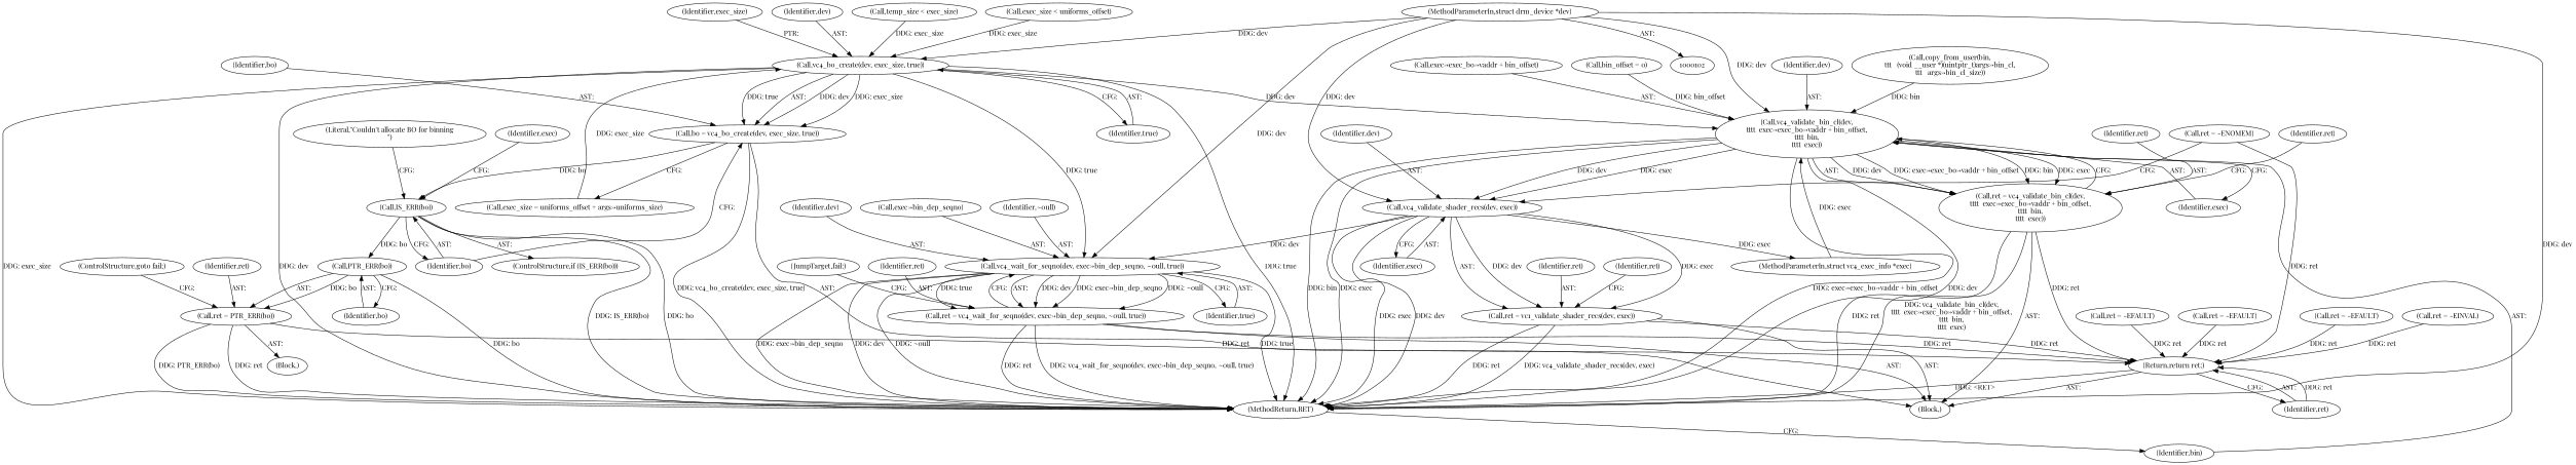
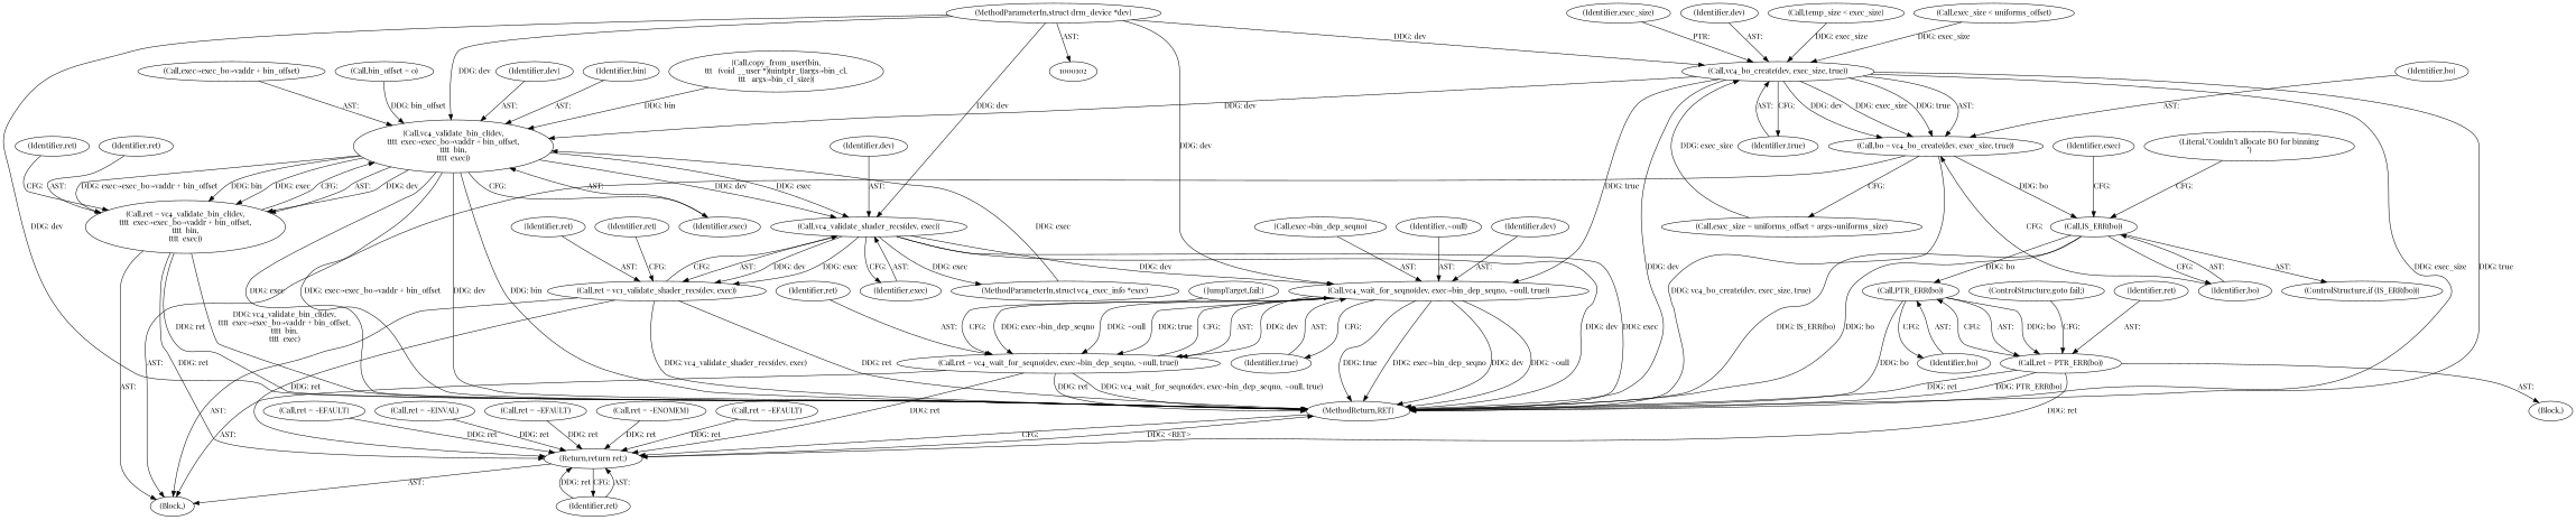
  digraph {
    fontname="Playfair Display"
    node [fontname="Playfair Display"]
    edge [fontname="Playfair Display"]
    n1 [label="(MethodParameterIn,struct drm_device *dev)"]
    n2 [label="(Call,vc4_bo_create(dev, exec_size, true))"]
    n3 [label="(Call,vc4_validate_bin_cl(dev,\n\t\t\t\t  exec->exec_bo->vaddr + bin_offset,\n\t\t\t\t  bin,\n\t\t\t\t  exec))"]
    n4 [label="(Call,vc4_validate_shader_recs(dev, exec))"]
    n5 [label="(Call,vc4_wait_for_seqno(dev, exec->bin_dep_seqno, ~0ull, true))"]
    n6 [label="(MethodReturn,RET)"]
    1000102
    n8 [label="(Call,bo = vc4_bo_create(dev, exec_size, true))"]
    n9 [label="(Identifier,true)"]
    n10 [label="(Call,ret = vc4_validate_bin_cl(dev,\n\t\t\t\t  exec->exec_bo->vaddr + bin_offset,\n\t\t\t\t  bin,\n\t\t\t\t  exec))"]
    n11 [label="(Identifier,exec)"]
    n12 [label="(Call,ret = vc1_validate_shader_recs(dev, exec))"]
    n13 [label="(Identifier,exec)"]
    n14 [label="(MethodParameterIn,struct vc4_exec_info *exec)"]
    n15 [label="(Call,ret = vc4_wait_for_seqno(dev, exec->bin_dep_seqno, ~0ull, true))"]
    n16 [label="(Identifier,true)"]
    n17 [label="(Return,return ret;)"]
    n18 [label="(Call,IS_ERR(bo))"]
    n19 [label="(Block,)"]
    n20 [label="(Call,exec_size = uniforms_offset + args->uniforms_size)"]
    n21 [label="(Call,PTR_ERR(bo))"]
    n22 [label="(Identifier,bo)"]
    n23 [label="(ControlStructure,if (IS_ERR(bo)))"]
    n24 [label="(Call,ret = PTR_ERR(bo))"]
    n25 [label="(Identifier,bo)"]
    n26 [label="(Block,)"]
    n27 [label="(Identifier,ret)"]
    n28 [label="(Identifier,dev)"]
    n29 [label="(JumpTarget,fail:)"]
    n30 [label="(Call,ret = -EFAULT)"]
    n31 [label="(Identifier,exec_size)"]
    n32 [label="(Identifier,dev)"]
    n33 [label="(Call,ret = -EINVAL)"]
    n34 [label="(Identifier,bin)"]
    n35 [label="(Identifier,ret)"]
    n36 [label="(Identifier,bo)"]
    n37 [label="(Identifier,dev)"]
    n38 [label="(Identifier,dev)"]
    n39 [label="(Identifier,ret)"]
    n40 [label="(Call,copy_from_user(bin,\n\t\t\t   (void __user *)(uintptr_t)args->bin_cl,\n\t\t\t   args->bin_cl_size))"]
    n41 [label="(Call,exec->bin_dep_seqno)"]
    n42 [label="(Call,ret = -EFAULT)"]
    n43 [label="(Call,ret = -ENOMEM)"]
    n44 [label="(Call,temp_size < exec_size)"]
    n45 [label="(Call,ret = -EFAULT)"]
    n46 [label="(Identifier,~0ull)"]
    n47 [label="(Identifier,exec)"]
    n48 [label="(Call,exec->exec_bo->vaddr + bin_offset)"]
    n49 [label="(Call,exec_size < uniforms_offset)"]
    n50 [label="(Identifier,ret)"]
    n51 [label="(Identifier,ret)"]
    n52 [label="(Call,bin_offset = 0)"]
    n53 [label="(Identifier,ret)"]
    n54 [label="(Literal,\"Couldn't allocate BO for binning\n\")"]
    n55 [label="(ControlStructure,goto fail;)"]
    n56 [label="(Identifier,ret)"]
    n1 -> n2 [label="DDG: dev"]
    n1 -> n3 [label="DDG: dev"]
    n1 -> n4 [label="DDG: dev"]
    n1 -> n5 [label="DDG: dev"]
    n1 -> n6 [label="DDG: dev"]
    n1 -> 1000102 [label="AST: "]
    n2 -> n3 [label="DDG: dev"]
    n2 -> n5 [label="DDG: true"]
    n2 -> n6 [label="DDG: exec_size"]
    n2 -> n6 [label="DDG: true"]
    n2 -> n6 [label="DDG: dev"]
    n2 -> n8 [label="AST: "]
    n2 -> n8 [label="DDG: dev"]
    n2 -> n8 [label="DDG: exec_size"]
    n2 -> n8 [label="DDG: true"]
    n2 -> n9 [label="CFG: "]
    n3 -> n4 [label="DDG: dev"]
    n3 -> n4 [label="DDG: exec"]
    n3 -> n6 [label="DDG: exec"]
    n3 -> n6 [label="DDG: exec->exec_bo->vaddr + bin_offset"]
    n3 -> n6 [label="DDG: dev"]
    n3 -> n6 [label="DDG: bin"]
    n3 -> n10 [label="AST: "]
    n3 -> n10 [label="DDG: dev"]
    n3 -> n10 [label="DDG: exec->exec_bo->vaddr + bin_offset"]
    n3 -> n10 [label="DDG: bin"]
    n3 -> n10 [label="DDG: exec"]
    n3 -> n11 [label="CFG: "]
    n4 -> n5 [label="DDG: dev"]
    n4 -> n6 [label="DDG: exec"]
    n4 -> n6 [label="DDG: dev"]
    n4 -> n12 [label="AST: "]
    n4 -> n12 [label="DDG: dev"]
    n4 -> n12 [label="DDG: exec"]
    n4 -> n13 [label="CFG: "]
    n4 -> n14 [label="DDG: exec"]
    n5 -> n6 [label="DDG: exec->bin_dep_seqno"]
    n5 -> n6 [label="DDG: dev"]
    n5 -> n6 [label="DDG: ~0ull"]
    n5 -> n6 [label="DDG: true"]
    n5 -> n15 [label="AST: "]
    n5 -> n15 [label="DDG: dev"]
    n5 -> n15 [label="DDG: exec->bin_dep_seqno"]
    n5 -> n15 [label="DDG: ~0ull"]
    n5 -> n15 [label="DDG: true"]
    n5 -> n16 [label="CFG: "]
-   n6 -> n34 [label="CFG: "]
+   n6 -> n17 [label="CFG: "]
    n8 -> n6 [label="DDG: vc4_bo_create(dev, exec_size, true)"]
    n8 -> n18 [label="DDG: bo"]
    n8 -> n19 [label="AST: "]
    n8 -> n20 [label="CFG: "]
    n9 -> n2 [label="AST: "]
    n10 -> n3 [label="CFG: "]
    n10 -> n6 [label="DDG: ret"]
    n10 -> n6 [label="DDG: vc4_validate_bin_cl(dev,\n\t\t\t\t  exec->exec_bo->vaddr + bin_offset,\n\t\t\t\t  bin,\n\t\t\t\t  exec)"]
    n10 -> n17 [label="DDG: ret"]
    n10 -> n19 [label="AST: "]
    n11 -> n3 [label="AST: "]
-   n43 -> n4 [label="CFG: "]
+   n12 -> n4 [label="CFG: "]
    n12 -> n6 [label="DDG: vc4_validate_shader_recs(dev, exec)"]
    n12 -> n6 [label="DDG: ret"]
    n12 -> n17 [label="DDG: ret"]
    n12 -> n19 [label="AST: "]
    n13 -> n4 [label="AST: "]
    n14 -> n3 [label="DDG: exec"]
    n15 -> n5 [label="CFG: "]
    n15 -> n6 [label="DDG: ret"]
    n15 -> n6 [label="DDG: vc4_wait_for_seqno(dev, exec->bin_dep_seqno, ~0ull, true)"]
    n15 -> n17 [label="DDG: ret"]
    n15 -> n19 [label="AST: "]
    n16 -> n5 [label="AST: "]
    n17 -> n6 [label="DDG: <RET>"]
    n17 -> n19 [label="AST: "]
    n17 -> n27 [label="CFG: "]
    n18 -> n6 [label="DDG: IS_ERR(bo)"]
    n18 -> n6 [label="DDG: bo"]
    n18 -> n21 [label="DDG: bo"]
    n18 -> n22 [label="CFG: "]
    n18 -> n23 [label="AST: "]
    n20 -> n2 [label="DDG: exec_size"]
    n21 -> n6 [label="DDG: bo"]
    n21 -> n24 [label="AST: "]
    n21 -> n24 [label="DDG: bo"]
    n21 -> n25 [label="CFG: "]
    n22 -> n8 [label="CFG: "]
    n22 -> n18 [label="AST: "]
    n24 -> n6 [label="DDG: PTR_ERR(bo)"]
    n24 -> n6 [label="DDG: ret"]
    n24 -> n17 [label="DDG: ret"]
+   n24 -> n21 [label="CFG: "]
    n24 -> n26 [label="AST: "]
    n25 -> n21 [label="AST: "]
    n27 -> n17 [label="AST: "]
    n27 -> n17 [label="DDG: ret"]
    n28 -> n4 [label="AST: "]
    n29 -> n15 [label="CFG: "]
    n30 -> n17 [label="DDG: ret"]
    n31 -> n2 [label="PTR: "]
    n32 -> n3 [label="AST: "]
    n33 -> n17 [label="DDG: ret"]
    n34 -> n3 [label="AST: "]
    n35 -> n12 [label="AST: "]
    n36 -> n8 [label="AST: "]
    n37 -> n5 [label="AST: "]
    n38 -> n2 [label="AST: "]
    n39 -> n10 [label="AST: "]
    n40 -> n3 [label="DDG: bin"]
    n41 -> n5 [label="AST: "]
    n42 -> n17 [label="DDG: ret"]
    n43 -> n17 [label="DDG: ret"]
    n44 -> n2 [label="DDG: exec_size"]
    n45 -> n17 [label="DDG: ret"]
    n46 -> n5 [label="AST: "]
    n47 -> n18 [label="CFG: "]
    n48 -> n3 [label="AST: "]
    n49 -> n2 [label="DDG: exec_size"]
    n50 -> n12 [label="CFG: "]
    n51 -> n10 [label="CFG: "]
    n52 -> n3 [label="DDG: bin_offset"]
    n53 -> n15 [label="AST: "]
    n54 -> n18 [label="CFG: "]
    n55 -> n24 [label="CFG: "]
    n56 -> n24 [label="AST: "]
  }
